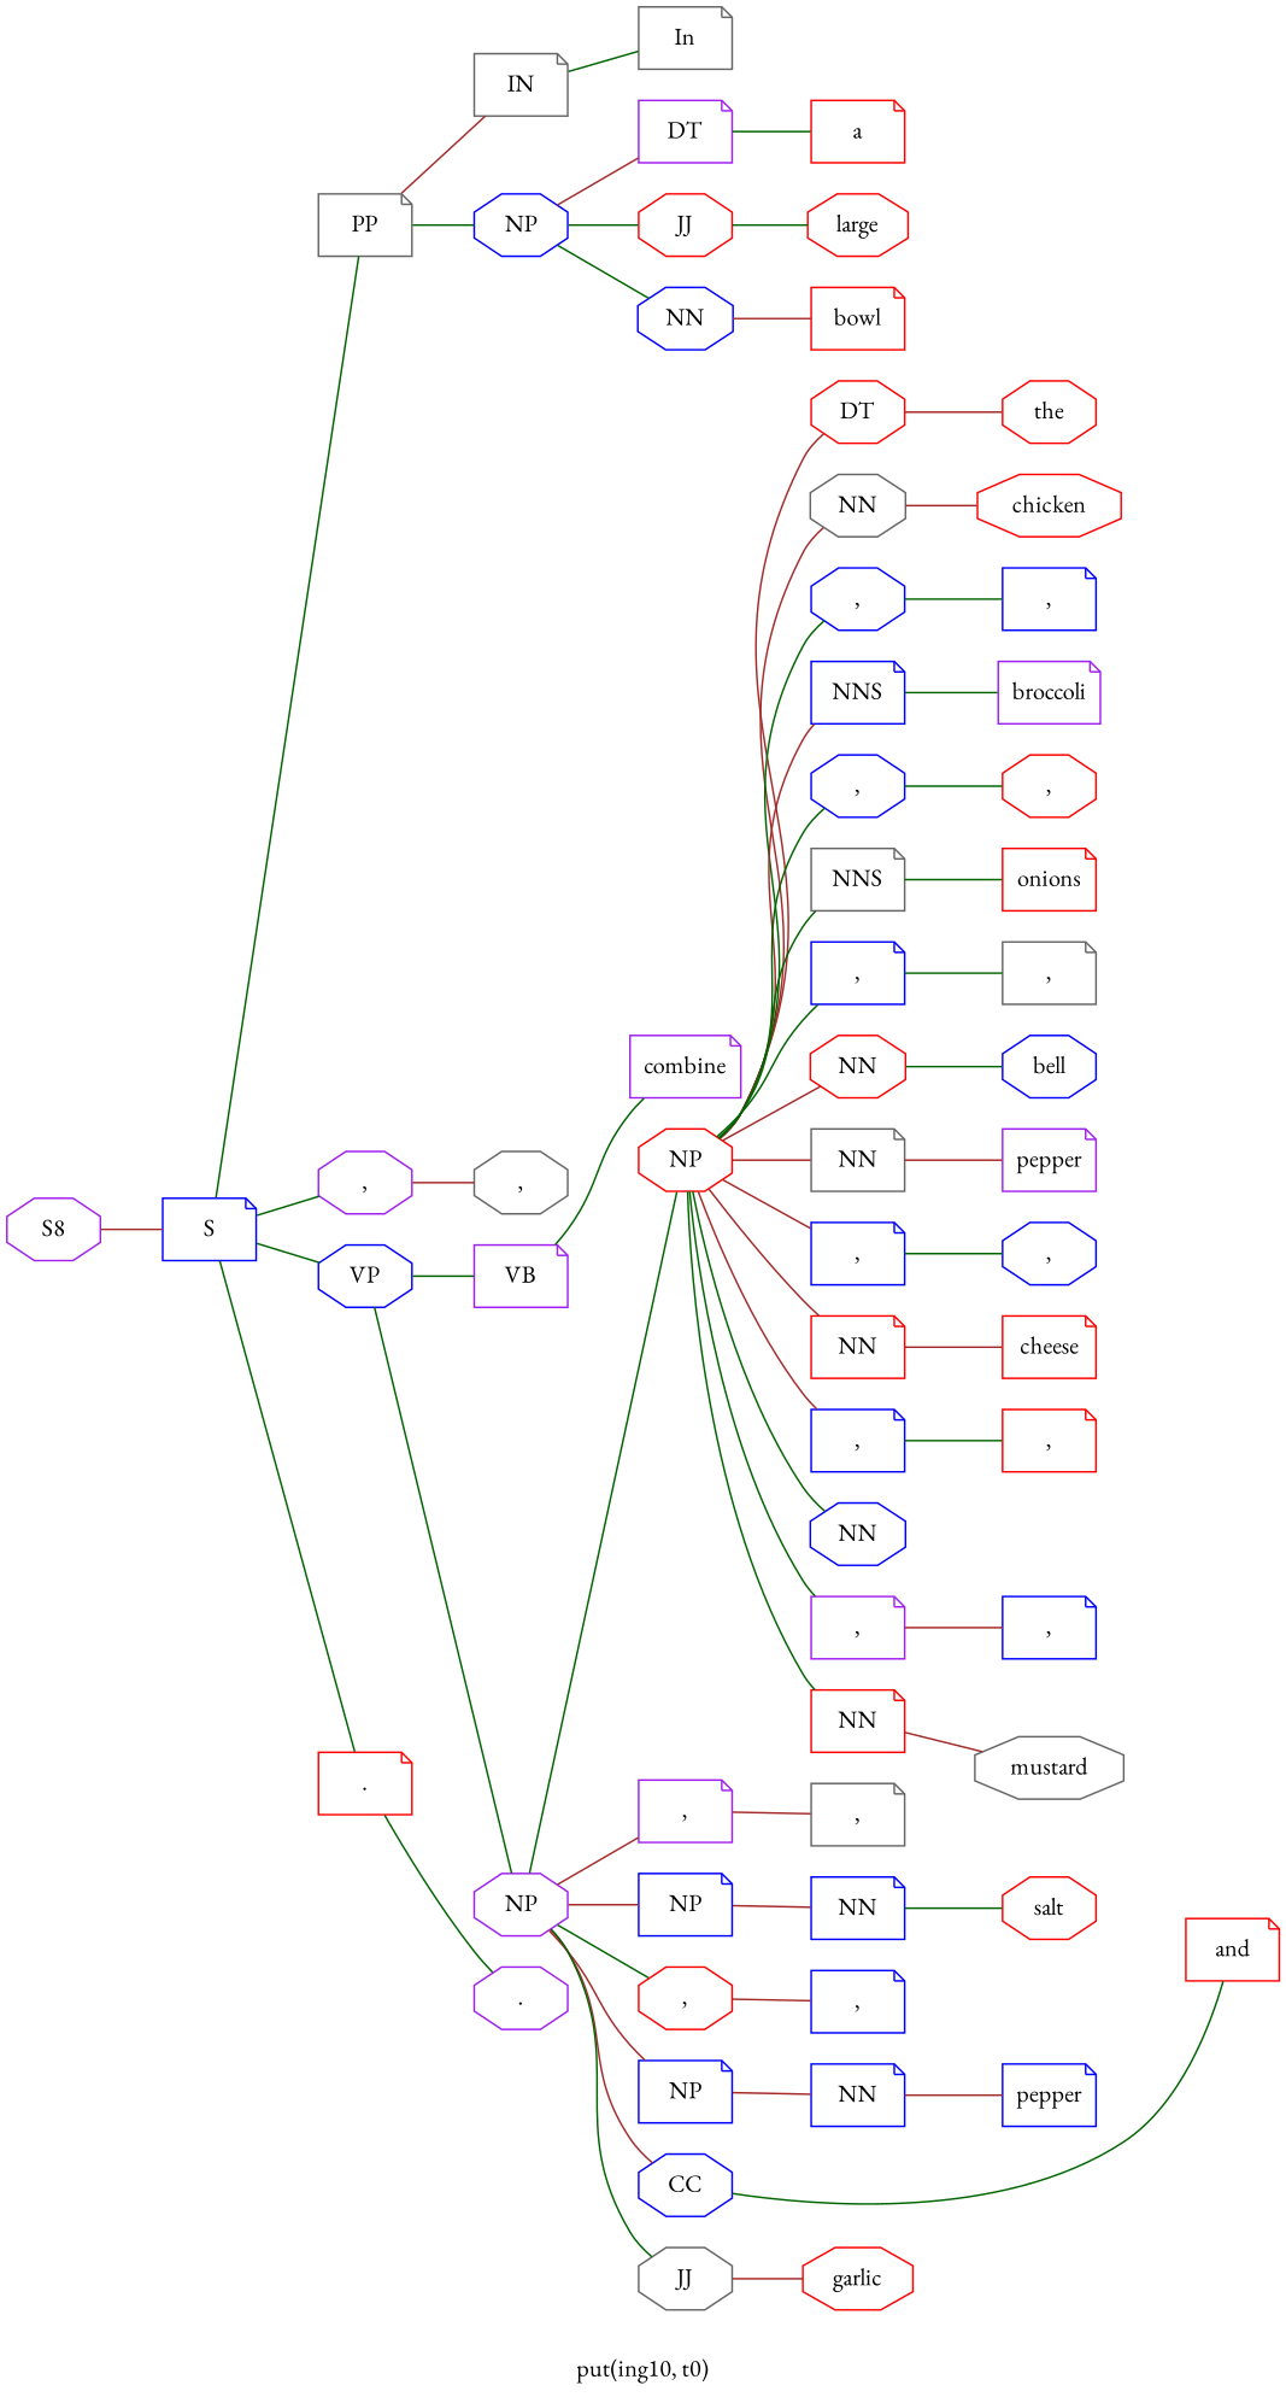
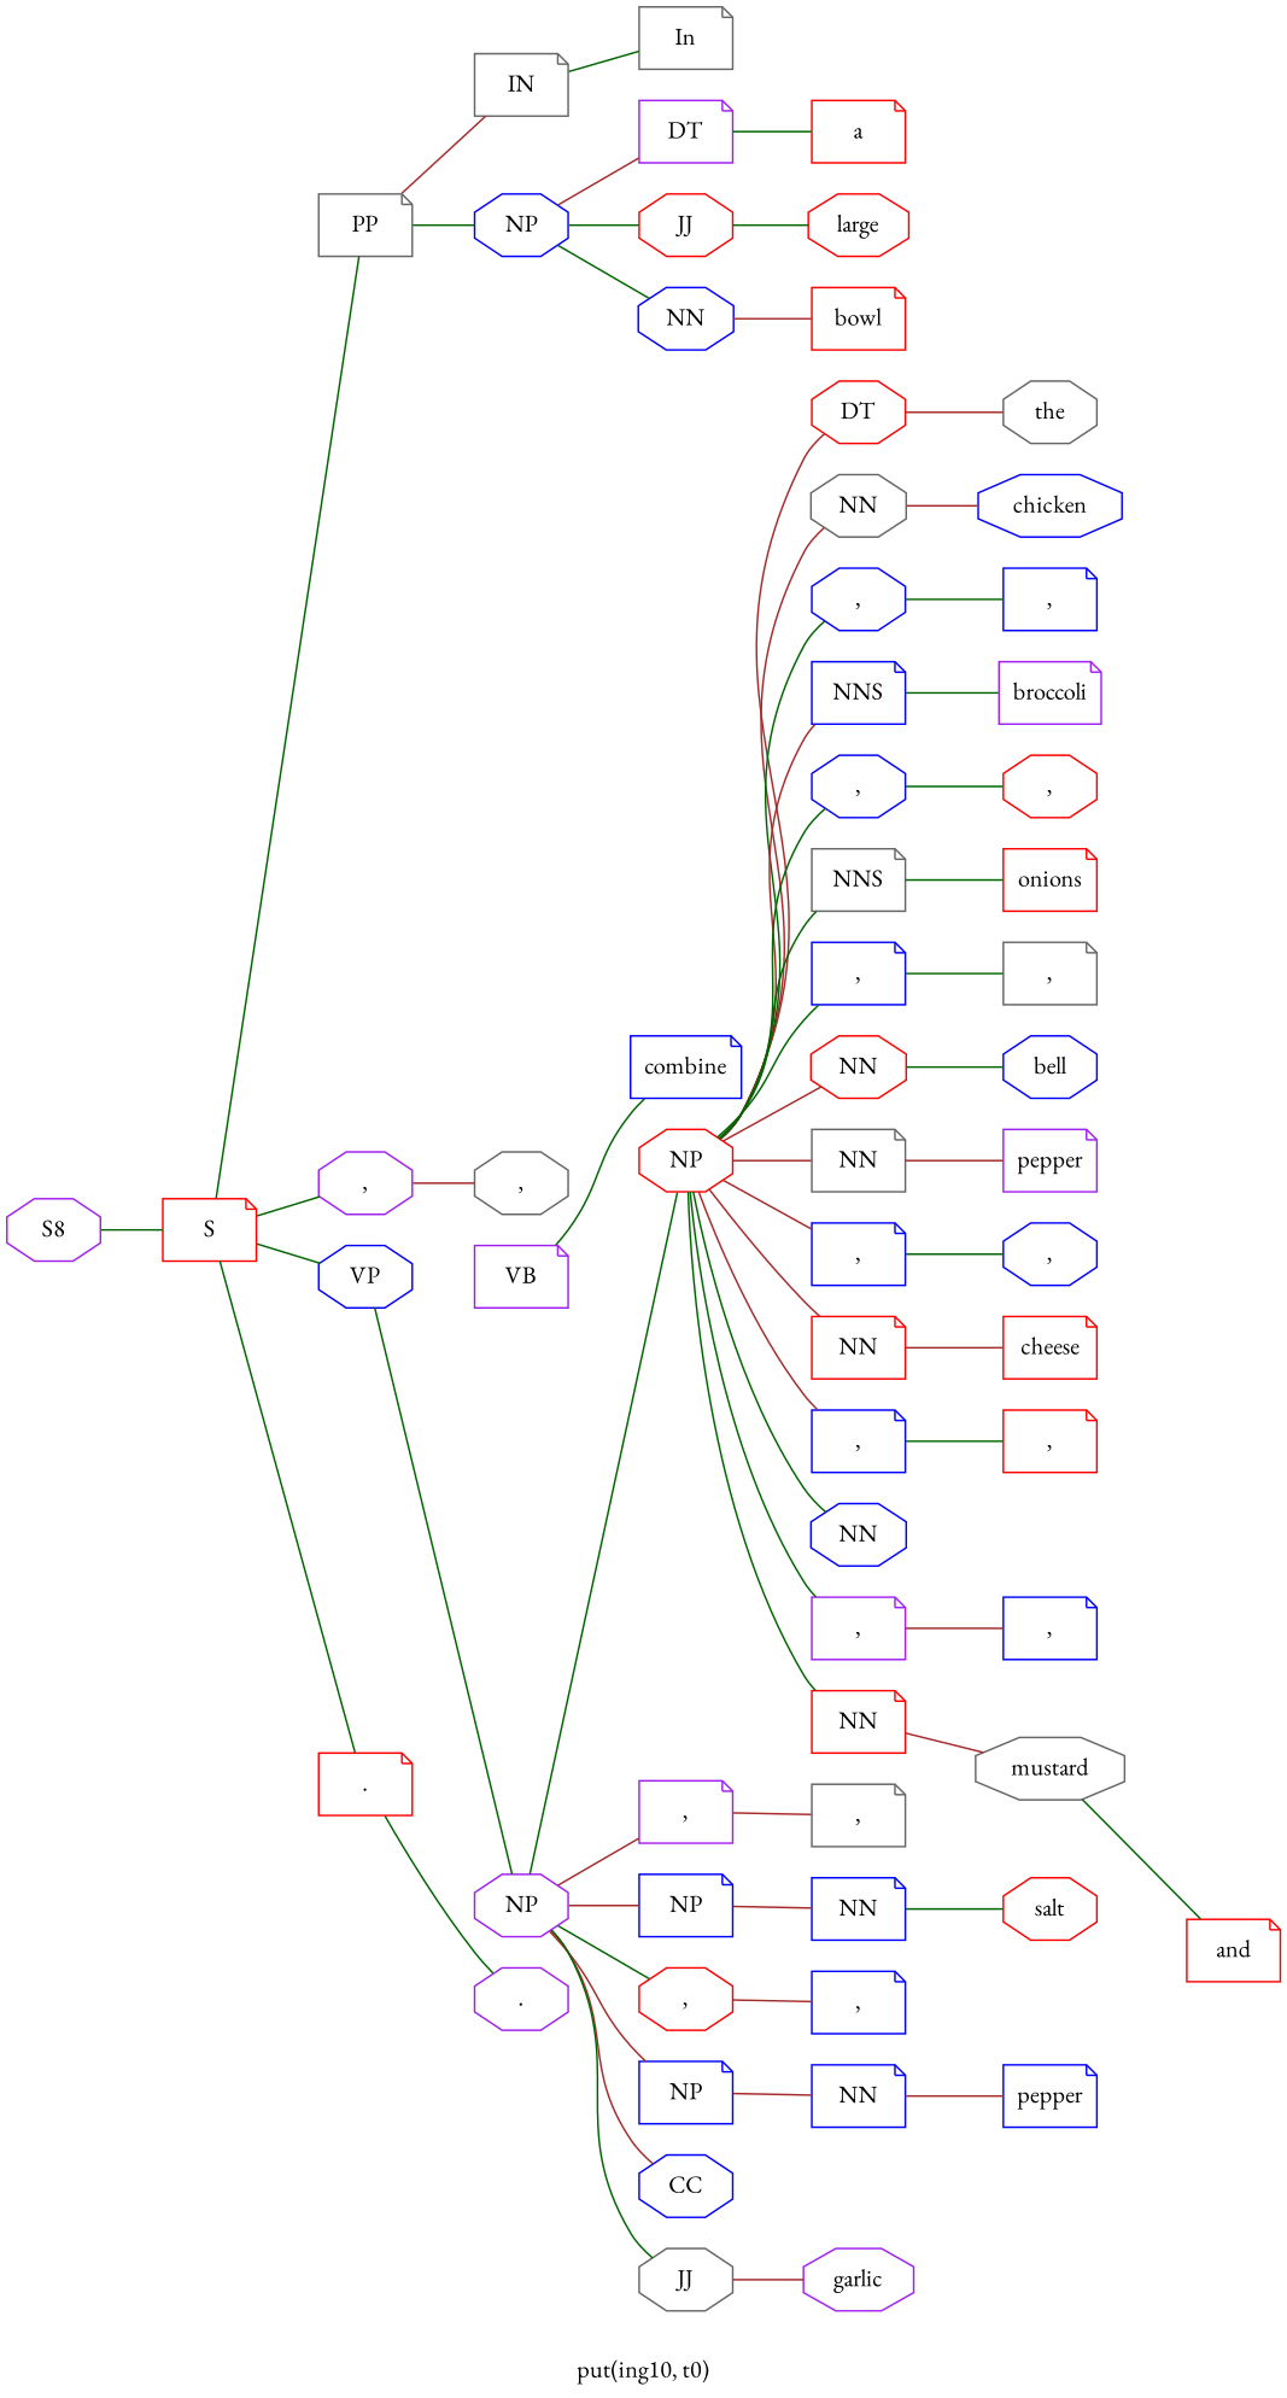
  graph {
    fontname="EB Garamond"
    label="put(ing10, t0)"
    rankdir=LR
    node [color=blue fontname="EB Garamond" shape=note]
    edge [color=darkgreen fontname="EB Garamond"]
    n1 [color=purple label=S8 shape=octagon]
-   n2 [label=S]
+   n2 [color=red label=S]
    n3 [color=gray40 label=PP]
    n4 [color=purple label="," shape=octagon]
    n5 [label=VP shape=octagon]
    n6 [color=red label="."]
    n7 [color=gray40 label=IN]
    n8 [label=NP shape=octagon]
    n9 [color=gray40 label="," shape=octagon]
    n10 [color=purple label=VB]
    n11 [color=purple label=NP shape=octagon]
    n12 [color=purple label="." shape=octagon]
    n13 [color=gray40 label=In]
    n14 [color=purple label=DT]
    n15 [color=red label=JJ shape=octagon]
    n16 [label=NN shape=octagon]
    n17 [color=red label=a]
    n18 [color=red label=large shape=octagon]
    n19 [color=red label=bowl]
-   n20 [color=purple label=combine]
+   n20 [label=combine]
    n21 [color=red label=NP shape=octagon]
    n22 [color=purple label=","]
    n23 [label=NP]
    n24 [color=red label="," shape=octagon]
    n25 [label=NP]
    n26 [label=CC shape=octagon]
    n27 [color=gray40 label=JJ shape=octagon]
    n28 [color=red label=DT shape=octagon]
    n29 [color=gray40 label=NN shape=octagon]
    n30 [label="," shape=octagon]
    n31 [label=NNS]
    n32 [label="," shape=octagon]
    n33 [color=gray40 label=NNS]
    n34 [label=","]
    n35 [color=red label=NN shape=octagon]
    n36 [color=gray40 label=NN]
    n37 [label=","]
    n38 [color=red label=NN]
    n39 [label=","]
    n40 [label=NN shape=octagon]
    n41 [color=purple label=","]
    n42 [color=red label=NN]
    n43 [color=gray40 label=","]
    n44 [label=NN]
    n45 [label=","]
    n46 [label=NN]
    n47 [color=red label=and]
-   n48 [color=red label=garlic shape=octagon]
-   n49 [color=red label=the shape=octagon]
-   n50 [color=red label=chicken shape=octagon]
+   n48 [color=purple label=garlic shape=octagon]
+   n49 [color=gray40 label=the shape=octagon]
+   n50 [label=chicken shape=octagon]
    n51 [label=","]
    n52 [color=purple label=broccoli]
    n53 [color=red label="," shape=octagon]
    n54 [color=red label=onions]
    n55 [color=gray40 label=","]
    n56 [label=bell shape=octagon]
    n57 [color=purple label=pepper]
    n58 [label="," shape=octagon]
    n59 [color=red label=cheese]
    n60 [color=red label=","]
    n61 [label=","]
    n62 [color=gray40 label=mustard shape=octagon]
    n63 [color=red label=salt shape=octagon]
    n64 [label=pepper]
-   n1 -- n2 [color=brown]
+   n1 -- n2
    n2 -- n3
    n2 -- n4
    n2 -- n5
    n2 -- n6
    n3 -- n7 [color=brown]
    n3 -- n8
    n4 -- n9 [color=brown]
-   n5 -- n10
    n5 -- n11
    n6 -- n12
    n7 -- n13
    n8 -- n14 [color=brown]
    n8 -- n15
    n8 -- n16
    n10 -- n20
    n11 -- n21
    n11 -- n22 [color=brown]
    n11 -- n23 [color=brown]
    n11 -- n24
    n11 -- n25 [color=brown]
    n11 -- n26 [color=brown]
    n11 -- n27
    n14 -- n17
    n15 -- n18
    n16 -- n19 [color=brown]
    n21 -- n28 [color=brown]
    n21 -- n29 [color=brown]
    n21 -- n30
    n21 -- n31 [color=brown]
    n21 -- n32
    n21 -- n33
    n21 -- n34
    n21 -- n35 [color=brown]
    n21 -- n36 [color=brown]
    n21 -- n37 [color=brown]
    n21 -- n38 [color=brown]
    n21 -- n39 [color=brown]
    n21 -- n40
    n21 -- n41
    n21 -- n42
    n22 -- n43 [color=brown]
    n23 -- n44 [color=brown]
    n24 -- n45 [color=brown]
    n25 -- n46 [color=brown]
-   n26 -- n47
+   n62 -- n47
    n27 -- n48 [color=brown]
    n28 -- n49 [color=brown]
    n29 -- n50 [color=brown]
    n30 -- n51
    n31 -- n52
    n32 -- n53
    n33 -- n54
    n34 -- n55
    n35 -- n56
    n36 -- n57 [color=brown]
    n37 -- n58
    n38 -- n59 [color=brown]
    n39 -- n60
    n41 -- n61 [color=brown]
    n42 -- n62 [color=brown]
    n44 -- n63
    n46 -- n64 [color=brown]
  }
